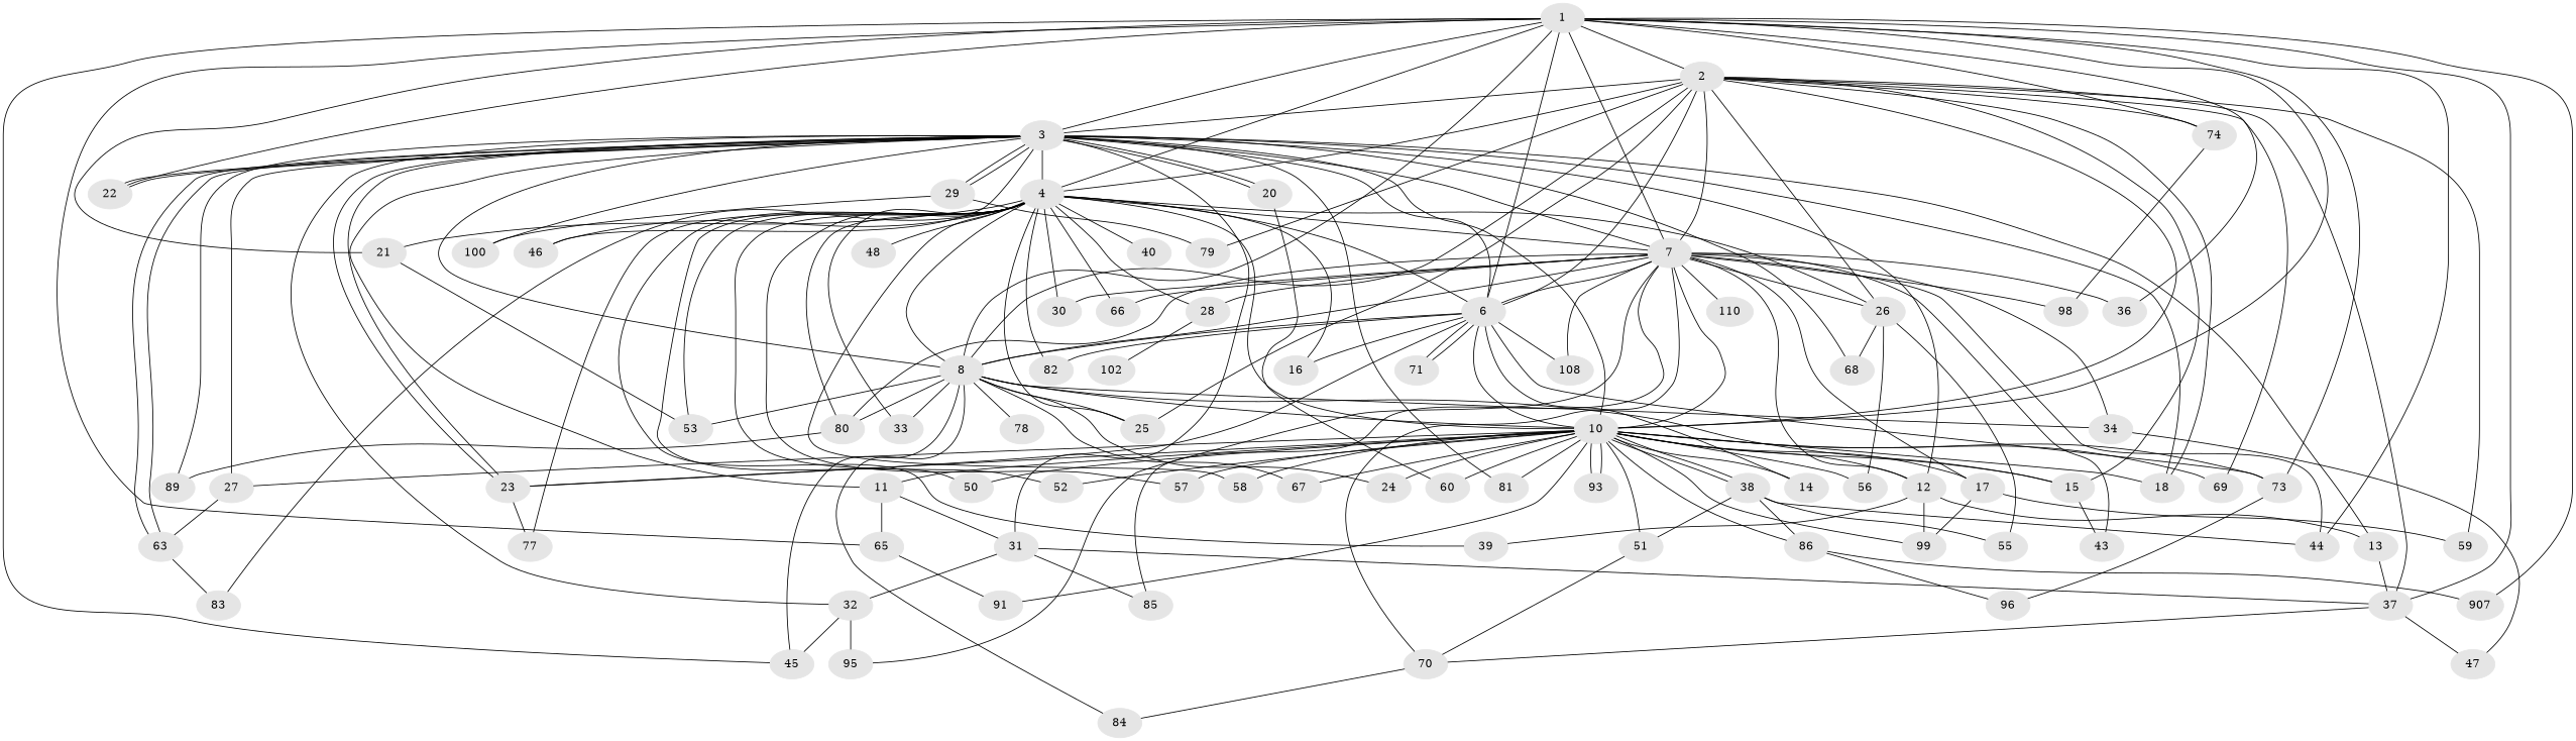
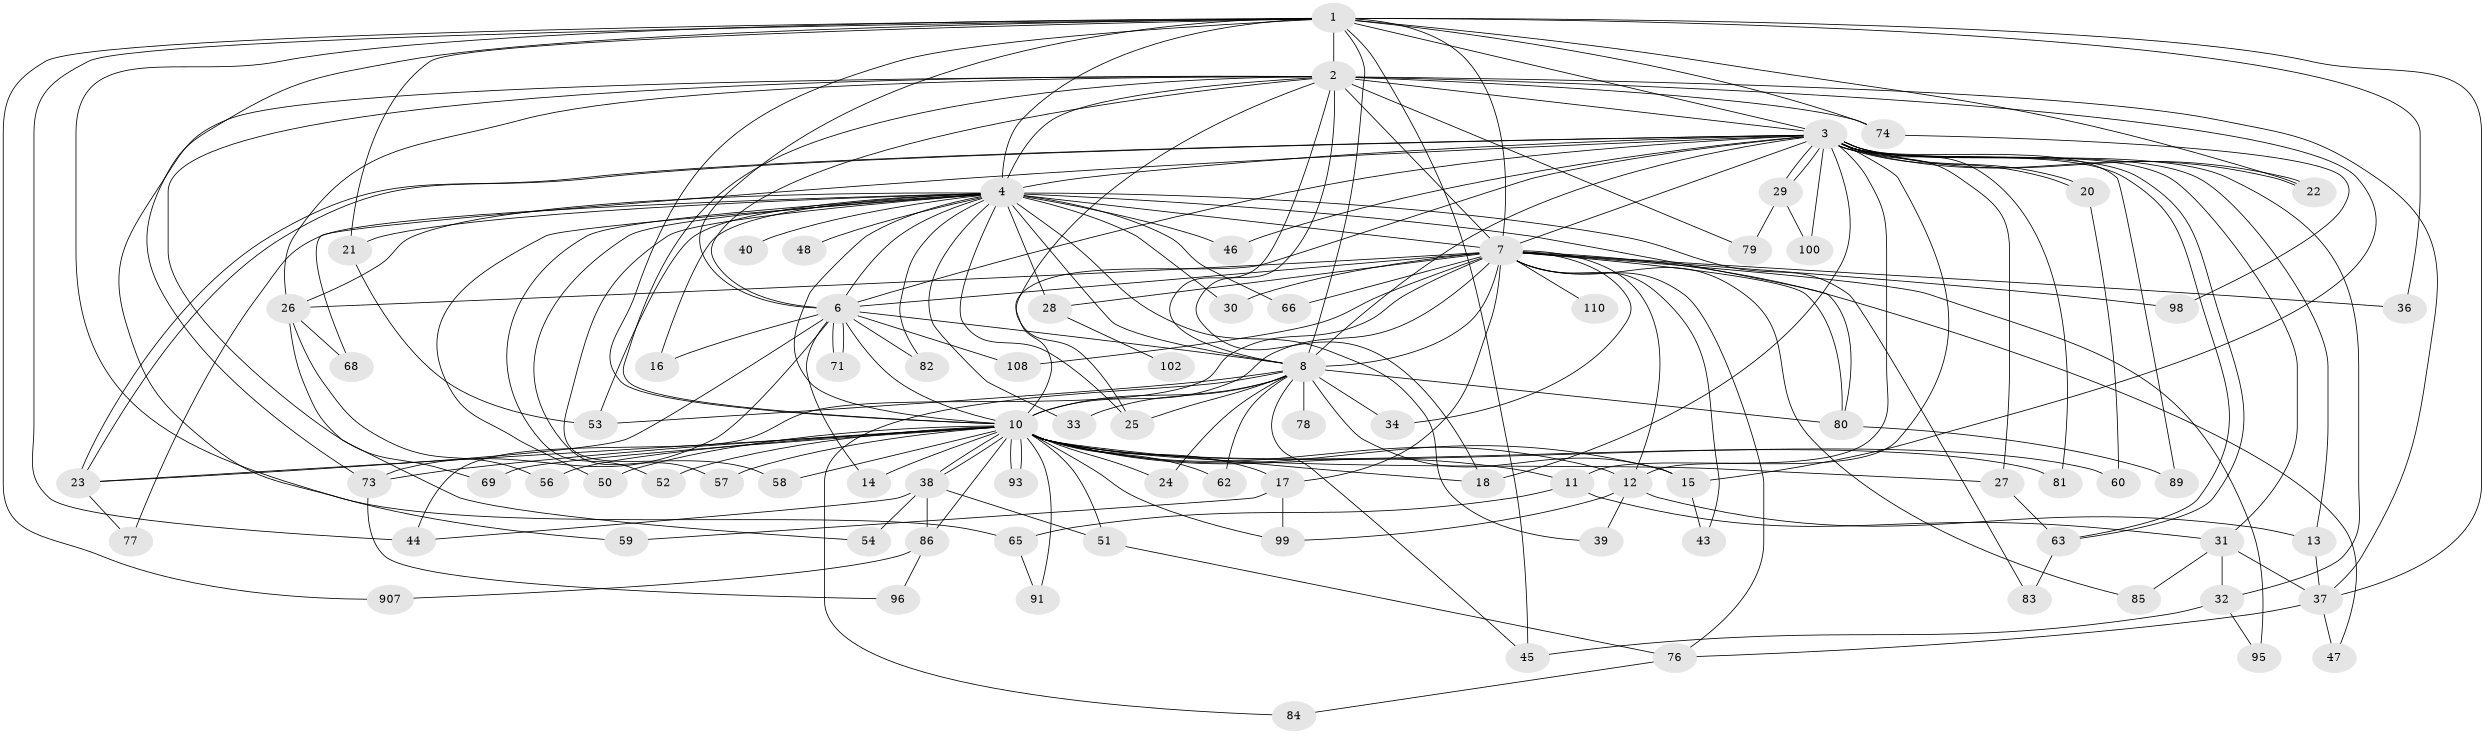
  graph {
    node [color=gray90 style=filled]
    1 [super="+61"]
    2 [super="+42"]
    3 [super="+109"]
    4 [super="+7"]
    n5 [label=7 super="+9"]
    6 [super="+49"]
    8 [super="+62"]
    10 [super="+19"]
    21
    22
    36
    37 [super="+104"]
    44 [super="+88"]
    45 [super="+55"]
    65
    73 [super="+97"]
    74
    n18 [label=907]
    15
    18 [super="+41"]
    25 [super="+75"]
    26 [super="+64"]
    59
    69
    79 [super="+103"]
    11
    12 [super="+94"]
    13
    20
    23 [super="+76"]
    27 [super="+35"]
    29
    31 [super="+105"]
    32
    46
    63 [super="+72"]
    68
    81
    89
    100
    16
    28
    30
    33
    39
    40
    48
    50
    52
    53 [super="+87"]
    57
    58
    66
    77
    80 [super="+92"]
    82
    83
    17 [super="+106"]
    34
    43
    47
-   70
+   70 [label=76]
    85
    95
    98
    108
    110
    14
    71
    78
    24
-   67
+   67 [label=62]
    84
    38 [super="+101"]
    51 [super="+90"]
    56
    60
    86
    91
    93
    99
    96
-   54 [label=55]
+   54
    102
    1 -- 2
    1 -- 3
    1 -- 4 [weight=2]
    1 -- n5 [weight=2]
    1 -- 6
    1 -- 8
    1 -- 10
    1 -- 21
    1 -- 22
    1 -- 36
    1 -- 37
    1 -- 44
    1 -- 45
    1 -- 65
    1 -- 73
    1 -- 74
    1 -- n18
    2 -- 3 [weight=2]
    2 -- 4 [weight=2]
    2 -- n5 [weight=2]
    2 -- 6
    2 -- 8
    2 -- 10
    2 -- 37
    2 -- 74
    2 -- 15
    2 -- 18
    2 -- 25
    2 -- 26
    2 -- 59
    2 -- 69
    2 -- 79 [weight=2]
    3 -- 4 [weight=2]
    3 -- n5 [weight=2]
    3 -- 6
    3 -- 8
    3 -- 10
    3 -- 22
    3 -- 22
    3 -- 18
    3 -- 11
    3 -- 12
    3 -- 13
    3 -- 20
    3 -- 20
    3 -- 23
    3 -- 23
    3 -- 27 [weight=2]
    3 -- 29
    3 -- 29
    3 -- 31 [weight=2]
    3 -- 32
    3 -- 46
    3 -- 63
    3 -- 63
    3 -- 68
    3 -- 81
    3 -- 89
    3 -- 100
    4 -- n5 [weight=4]
    4 -- 6 [weight=2]
    4 -- 8 [weight=3]
    4 -- 10 [weight=2]
    4 -- 21
    4 -- 25
    4 -- 26
    4 -- 46
    4 -- 16
    4 -- 28
    4 -- 30
    4 -- 33
    4 -- 39
    4 -- 40
    4 -- 48 [weight=2]
    4 -- 50
    4 -- 52
    4 -- 53
    4 -- 57
    4 -- 58
    4 -- 66
    4 -- 77
    4 -- 80
    4 -- 82
    4 -- 83
    n5 -- 6 [weight=2]
    n5 -- 8 [weight=2]
    n5 -- 10 [weight=2]
    n5 -- 36
    n5 -- 44
    n5 -- 26
    n5 -- 12
    n5 -- 28
    n5 -- 30
    n5 -- 66
    n5 -- 80
    n5 -- 17
    n5 -- 34
    n5 -- 43
-   34 -- 47
+   n5 -- 47
    n5 -- 70
    n5 -- 85
    n5 -- 95
    n5 -- 98
    n5 -- 108
    n5 -- 110 [weight=2]
    6 -- 8
    6 -- 10
    6 -- 73
    6 -- 23
    6 -- 16
    6 -- 82
    6 -- 108
    6 -- 14
    6 -- 71
    6 -- 71
    8 -- 10
    8 -- 45
    8 -- 15
    8 -- 25
    8 -- 33
    8 -- 53
    8 -- 80
    8 -- 34
    8 -- 78
    8 -- 24
    8 -- 67
    8 -- 84
    10 -- 73
    10 -- 15
    10 -- 18
    10 -- 69
    10 -- 11
    10 -- 12
    10 -- 23
    10 -- 27
    10 -- 81
    10 -- 50
    10 -- 52
    10 -- 57
    10 -- 58
    10 -- 17
    10 -- 14
    10 -- 24
    10 -- 67
    10 -- 38
    10 -- 38
    10 -- 51 [weight=2]
    10 -- 56
    10 -- 60
    10 -- 86
    10 -- 91
    10 -- 93
    10 -- 93
    10 -- 99
    21 -- 53
    37 -- 47
    37 -- 70
    65 -- 91
    73 -- 96
    74 -- 98
    15 -- 43
    26 -- 68
    26 -- 56
    26 -- 54
    11 -- 65
    11 -- 31
    12 -- 13
    12 -- 39
    12 -- 99
    13 -- 37
    20 -- 60
    23 -- 77
    27 -- 63
    29 -- 79
    29 -- 100
    31 -- 37
    31 -- 32
    31 -- 85
    32 -- 45
    32 -- 95
    63 -- 83
    28 -- 102
    80 -- 89
    17 -- 59
    17 -- 99
    70 -- 84
    38 -- 44
    38 -- 51
    38 -- 86
    38 -- 54
    51 -- 70
    86 -- n18
    86 -- 96
  }
